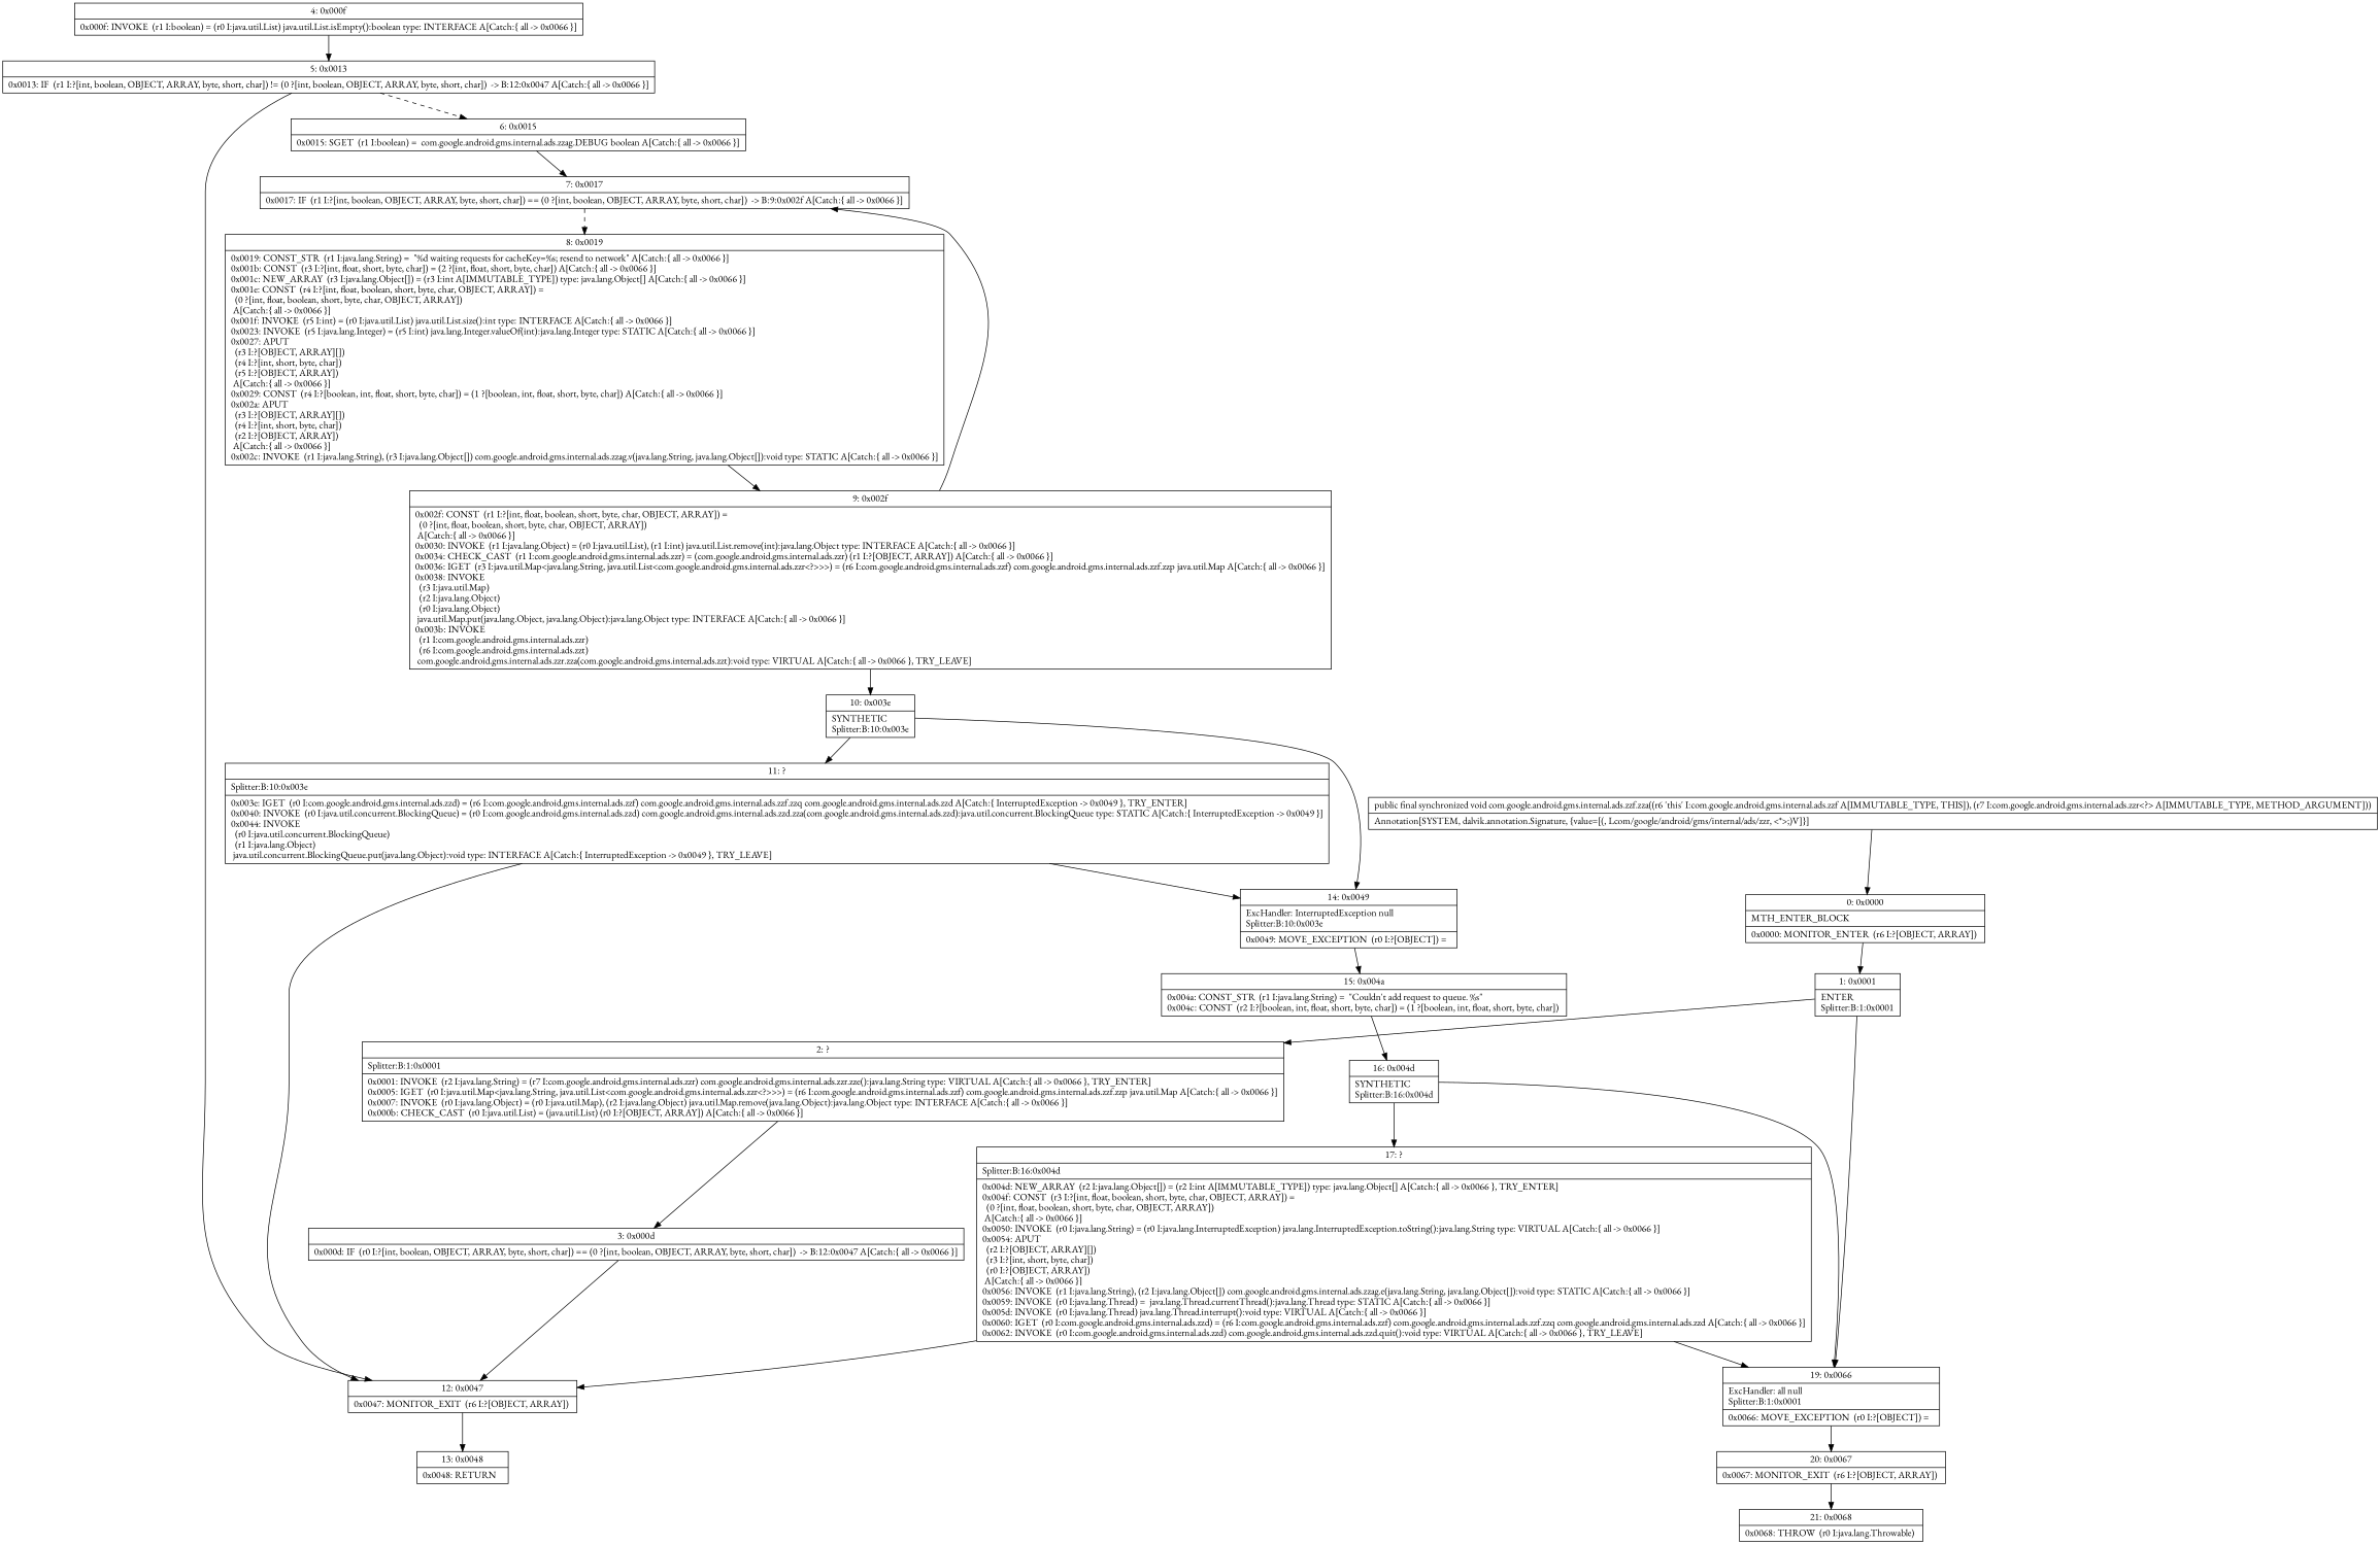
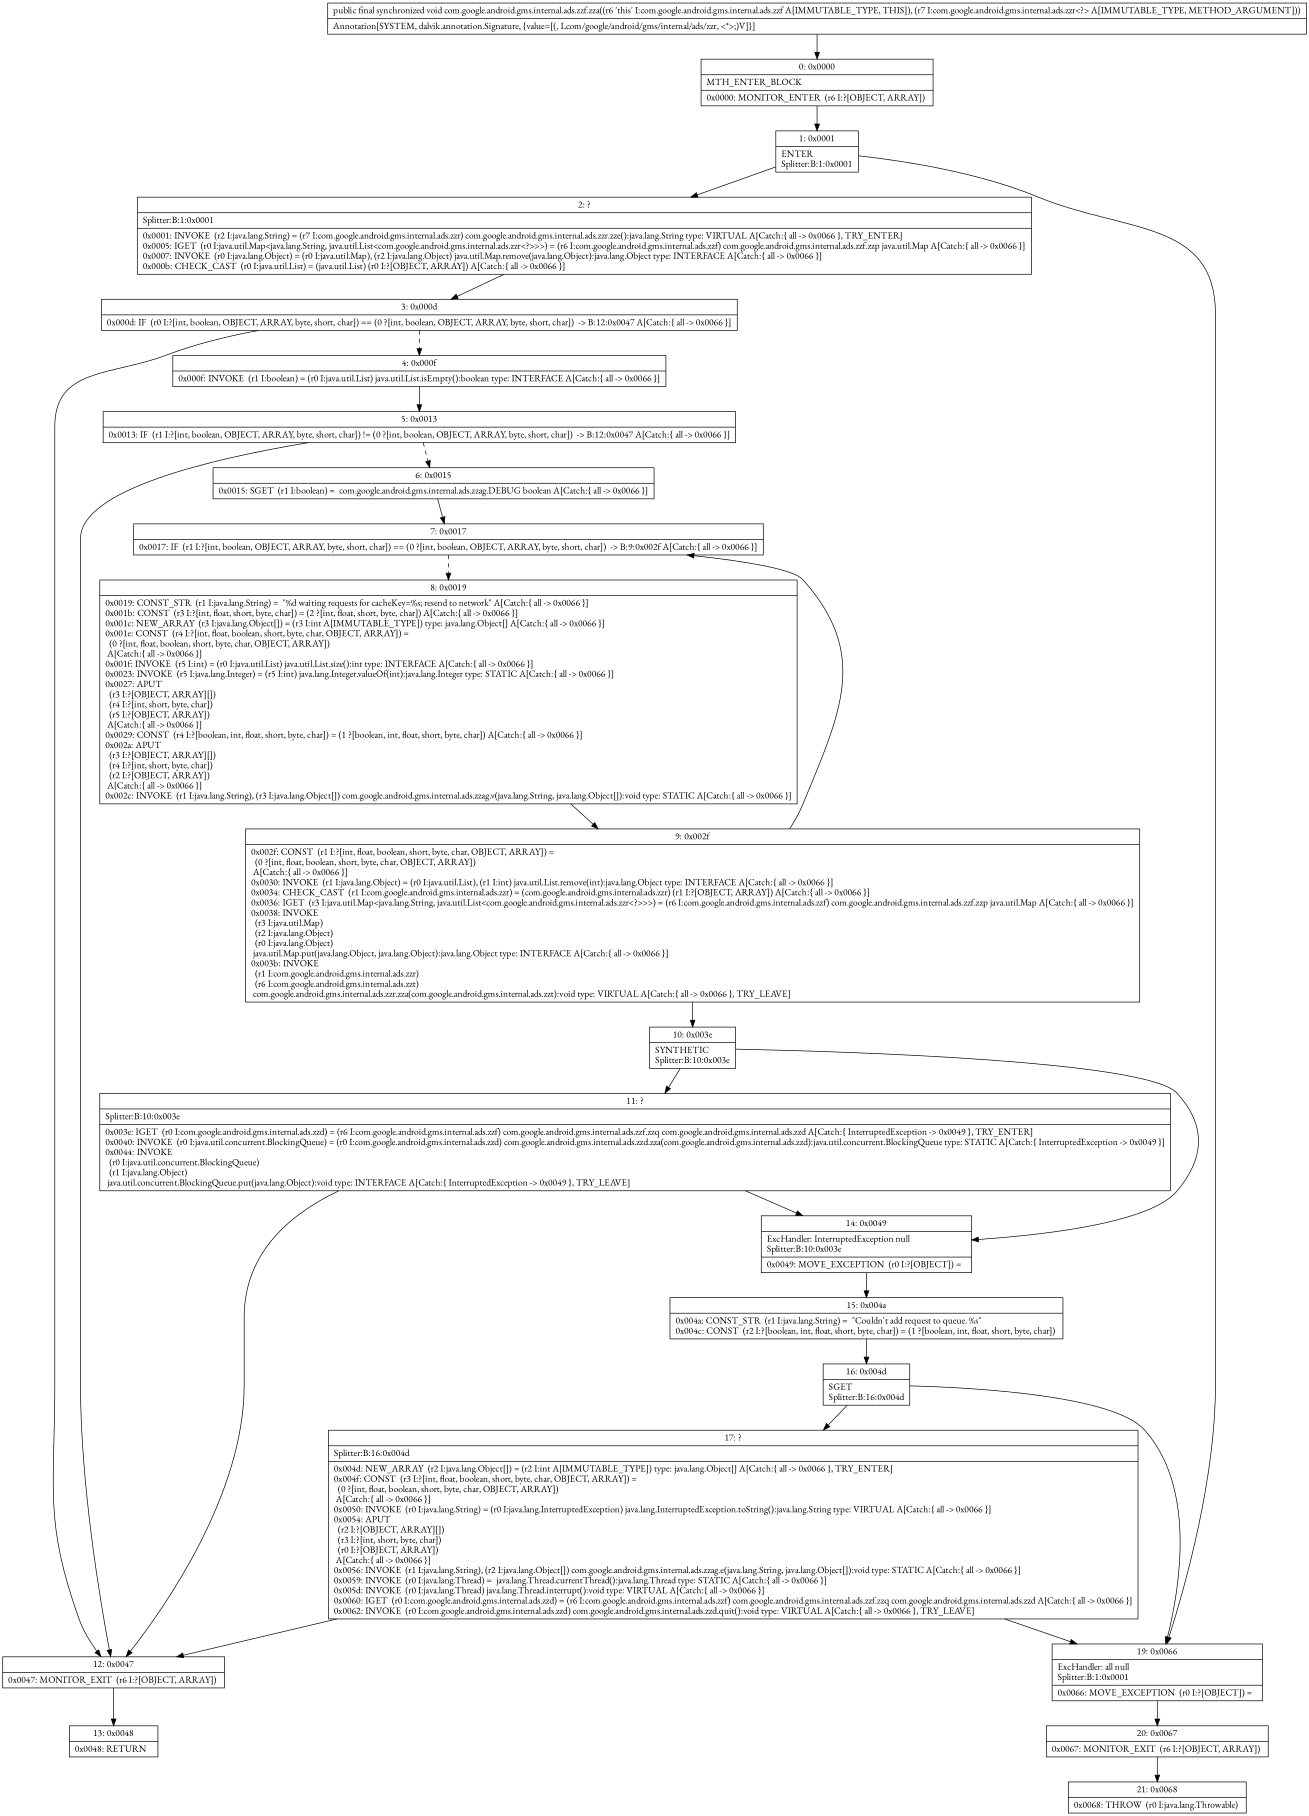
  digraph {
    fontname="EB Garamond"
    node [fontname="EB Garamond" shape=record]
    edge [fontname="EB Garamond"]
    n1 [label="{0\:\ 0x0000|MTH_ENTER_BLOCK\l|0x0000: MONITOR_ENTER  (r6 I:?[OBJECT, ARRAY]) \l}"]
    n2 [label="{1\:\ 0x0001|ENTER\lSplitter:B:1:0x0001\l}"]
    n3 [label="{2\:\ ?|Splitter:B:1:0x0001\l|0x0001: INVOKE  (r2 I:java.lang.String) = (r7 I:com.google.android.gms.internal.ads.zzr) com.google.android.gms.internal.ads.zzr.zze():java.lang.String type: VIRTUAL A[Catch:\{ all \-\> 0x0066 \}, TRY_ENTER]\l0x0005: IGET  (r0 I:java.util.Map\<java.lang.String, java.util.List\<com.google.android.gms.internal.ads.zzr\<?\>\>\>) = (r6 I:com.google.android.gms.internal.ads.zzf) com.google.android.gms.internal.ads.zzf.zzp java.util.Map A[Catch:\{ all \-\> 0x0066 \}]\l0x0007: INVOKE  (r0 I:java.lang.Object) = (r0 I:java.util.Map), (r2 I:java.lang.Object) java.util.Map.remove(java.lang.Object):java.lang.Object type: INTERFACE A[Catch:\{ all \-\> 0x0066 \}]\l0x000b: CHECK_CAST  (r0 I:java.util.List) = (java.util.List) (r0 I:?[OBJECT, ARRAY]) A[Catch:\{ all \-\> 0x0066 \}]\l}"]
    n4 [label="{19\:\ 0x0066|ExcHandler: all null\lSplitter:B:1:0x0001\l|0x0066: MOVE_EXCEPTION  (r0 I:?[OBJECT]) =  \l}"]
    n5 [label="{3\:\ 0x000d|0x000d: IF  (r0 I:?[int, boolean, OBJECT, ARRAY, byte, short, char]) == (0 ?[int, boolean, OBJECT, ARRAY, byte, short, char])  \-\> B:12:0x0047 A[Catch:\{ all \-\> 0x0066 \}]\l}"]
    n6 [label="{20\:\ 0x0067|0x0067: MONITOR_EXIT  (r6 I:?[OBJECT, ARRAY]) \l}"]
    n7 [label="{4\:\ 0x000f|0x000f: INVOKE  (r1 I:boolean) = (r0 I:java.util.List) java.util.List.isEmpty():boolean type: INTERFACE A[Catch:\{ all \-\> 0x0066 \}]\l}"]
    n8 [label="{12\:\ 0x0047|0x0047: MONITOR_EXIT  (r6 I:?[OBJECT, ARRAY]) \l}"]
    n9 [label="{5\:\ 0x0013|0x0013: IF  (r1 I:?[int, boolean, OBJECT, ARRAY, byte, short, char]) != (0 ?[int, boolean, OBJECT, ARRAY, byte, short, char])  \-\> B:12:0x0047 A[Catch:\{ all \-\> 0x0066 \}]\l}"]
    n10 [label="{13\:\ 0x0048|0x0048: RETURN   \l}"]
    n11 [label="{6\:\ 0x0015|0x0015: SGET  (r1 I:boolean) =  com.google.android.gms.internal.ads.zzag.DEBUG boolean A[Catch:\{ all \-\> 0x0066 \}]\l}"]
    n12 [label="{7\:\ 0x0017|0x0017: IF  (r1 I:?[int, boolean, OBJECT, ARRAY, byte, short, char]) == (0 ?[int, boolean, OBJECT, ARRAY, byte, short, char])  \-\> B:9:0x002f A[Catch:\{ all \-\> 0x0066 \}]\l}"]
    n13 [label="{8\:\ 0x0019|0x0019: CONST_STR  (r1 I:java.lang.String) =  \"%d waiting requests for cacheKey=%s; resend to network\" A[Catch:\{ all \-\> 0x0066 \}]\l0x001b: CONST  (r3 I:?[int, float, short, byte, char]) = (2 ?[int, float, short, byte, char]) A[Catch:\{ all \-\> 0x0066 \}]\l0x001c: NEW_ARRAY  (r3 I:java.lang.Object[]) = (r3 I:int A[IMMUTABLE_TYPE]) type: java.lang.Object[] A[Catch:\{ all \-\> 0x0066 \}]\l0x001e: CONST  (r4 I:?[int, float, boolean, short, byte, char, OBJECT, ARRAY]) = \l  (0 ?[int, float, boolean, short, byte, char, OBJECT, ARRAY])\l A[Catch:\{ all \-\> 0x0066 \}]\l0x001f: INVOKE  (r5 I:int) = (r0 I:java.util.List) java.util.List.size():int type: INTERFACE A[Catch:\{ all \-\> 0x0066 \}]\l0x0023: INVOKE  (r5 I:java.lang.Integer) = (r5 I:int) java.lang.Integer.valueOf(int):java.lang.Integer type: STATIC A[Catch:\{ all \-\> 0x0066 \}]\l0x0027: APUT  \l  (r3 I:?[OBJECT, ARRAY][])\l  (r4 I:?[int, short, byte, char])\l  (r5 I:?[OBJECT, ARRAY])\l A[Catch:\{ all \-\> 0x0066 \}]\l0x0029: CONST  (r4 I:?[boolean, int, float, short, byte, char]) = (1 ?[boolean, int, float, short, byte, char]) A[Catch:\{ all \-\> 0x0066 \}]\l0x002a: APUT  \l  (r3 I:?[OBJECT, ARRAY][])\l  (r4 I:?[int, short, byte, char])\l  (r2 I:?[OBJECT, ARRAY])\l A[Catch:\{ all \-\> 0x0066 \}]\l0x002c: INVOKE  (r1 I:java.lang.String), (r3 I:java.lang.Object[]) com.google.android.gms.internal.ads.zzag.v(java.lang.String, java.lang.Object[]):void type: STATIC A[Catch:\{ all \-\> 0x0066 \}]\l}"]
    n14 [label="{9\:\ 0x002f|0x002f: CONST  (r1 I:?[int, float, boolean, short, byte, char, OBJECT, ARRAY]) = \l  (0 ?[int, float, boolean, short, byte, char, OBJECT, ARRAY])\l A[Catch:\{ all \-\> 0x0066 \}]\l0x0030: INVOKE  (r1 I:java.lang.Object) = (r0 I:java.util.List), (r1 I:int) java.util.List.remove(int):java.lang.Object type: INTERFACE A[Catch:\{ all \-\> 0x0066 \}]\l0x0034: CHECK_CAST  (r1 I:com.google.android.gms.internal.ads.zzr) = (com.google.android.gms.internal.ads.zzr) (r1 I:?[OBJECT, ARRAY]) A[Catch:\{ all \-\> 0x0066 \}]\l0x0036: IGET  (r3 I:java.util.Map\<java.lang.String, java.util.List\<com.google.android.gms.internal.ads.zzr\<?\>\>\>) = (r6 I:com.google.android.gms.internal.ads.zzf) com.google.android.gms.internal.ads.zzf.zzp java.util.Map A[Catch:\{ all \-\> 0x0066 \}]\l0x0038: INVOKE  \l  (r3 I:java.util.Map)\l  (r2 I:java.lang.Object)\l  (r0 I:java.lang.Object)\l java.util.Map.put(java.lang.Object, java.lang.Object):java.lang.Object type: INTERFACE A[Catch:\{ all \-\> 0x0066 \}]\l0x003b: INVOKE  \l  (r1 I:com.google.android.gms.internal.ads.zzr)\l  (r6 I:com.google.android.gms.internal.ads.zzt)\l com.google.android.gms.internal.ads.zzr.zza(com.google.android.gms.internal.ads.zzt):void type: VIRTUAL A[Catch:\{ all \-\> 0x0066 \}, TRY_LEAVE]\l}"]
    n15 [label="{10\:\ 0x003e|SYNTHETIC\lSplitter:B:10:0x003e\l}"]
    n16 [label="{11\:\ ?|Splitter:B:10:0x003e\l|0x003e: IGET  (r0 I:com.google.android.gms.internal.ads.zzd) = (r6 I:com.google.android.gms.internal.ads.zzf) com.google.android.gms.internal.ads.zzf.zzq com.google.android.gms.internal.ads.zzd A[Catch:\{ InterruptedException \-\> 0x0049 \}, TRY_ENTER]\l0x0040: INVOKE  (r0 I:java.util.concurrent.BlockingQueue) = (r0 I:com.google.android.gms.internal.ads.zzd) com.google.android.gms.internal.ads.zzd.zza(com.google.android.gms.internal.ads.zzd):java.util.concurrent.BlockingQueue type: STATIC A[Catch:\{ InterruptedException \-\> 0x0049 \}]\l0x0044: INVOKE  \l  (r0 I:java.util.concurrent.BlockingQueue)\l  (r1 I:java.lang.Object)\l java.util.concurrent.BlockingQueue.put(java.lang.Object):void type: INTERFACE A[Catch:\{ InterruptedException \-\> 0x0049 \}, TRY_LEAVE]\l}"]
    n17 [label="{14\:\ 0x0049|ExcHandler: InterruptedException null\lSplitter:B:10:0x003e\l|0x0049: MOVE_EXCEPTION  (r0 I:?[OBJECT]) =  \l}"]
    n18 [label="{15\:\ 0x004a|0x004a: CONST_STR  (r1 I:java.lang.String) =  \"Couldn't add request to queue. %s\" \l0x004c: CONST  (r2 I:?[boolean, int, float, short, byte, char]) = (1 ?[boolean, int, float, short, byte, char]) \l}"]
-   n19 [label="{16\:\ 0x004d|SYNTHETIC\lSplitter:B:16:0x004d\l}"]
+   n19 [label="{16\:\ 0x004d|SGET\lSplitter:B:16:0x004d\l}"]
    n20 [label="{17\:\ ?|Splitter:B:16:0x004d\l|0x004d: NEW_ARRAY  (r2 I:java.lang.Object[]) = (r2 I:int A[IMMUTABLE_TYPE]) type: java.lang.Object[] A[Catch:\{ all \-\> 0x0066 \}, TRY_ENTER]\l0x004f: CONST  (r3 I:?[int, float, boolean, short, byte, char, OBJECT, ARRAY]) = \l  (0 ?[int, float, boolean, short, byte, char, OBJECT, ARRAY])\l A[Catch:\{ all \-\> 0x0066 \}]\l0x0050: INVOKE  (r0 I:java.lang.String) = (r0 I:java.lang.InterruptedException) java.lang.InterruptedException.toString():java.lang.String type: VIRTUAL A[Catch:\{ all \-\> 0x0066 \}]\l0x0054: APUT  \l  (r2 I:?[OBJECT, ARRAY][])\l  (r3 I:?[int, short, byte, char])\l  (r0 I:?[OBJECT, ARRAY])\l A[Catch:\{ all \-\> 0x0066 \}]\l0x0056: INVOKE  (r1 I:java.lang.String), (r2 I:java.lang.Object[]) com.google.android.gms.internal.ads.zzag.e(java.lang.String, java.lang.Object[]):void type: STATIC A[Catch:\{ all \-\> 0x0066 \}]\l0x0059: INVOKE  (r0 I:java.lang.Thread) =  java.lang.Thread.currentThread():java.lang.Thread type: STATIC A[Catch:\{ all \-\> 0x0066 \}]\l0x005d: INVOKE  (r0 I:java.lang.Thread) java.lang.Thread.interrupt():void type: VIRTUAL A[Catch:\{ all \-\> 0x0066 \}]\l0x0060: IGET  (r0 I:com.google.android.gms.internal.ads.zzd) = (r6 I:com.google.android.gms.internal.ads.zzf) com.google.android.gms.internal.ads.zzf.zzq com.google.android.gms.internal.ads.zzd A[Catch:\{ all \-\> 0x0066 \}]\l0x0062: INVOKE  (r0 I:com.google.android.gms.internal.ads.zzd) com.google.android.gms.internal.ads.zzd.quit():void type: VIRTUAL A[Catch:\{ all \-\> 0x0066 \}, TRY_LEAVE]\l}"]
    n21 [label="{21\:\ 0x0068|0x0068: THROW  (r0 I:java.lang.Throwable) \l}"]
    n22 [label="{public final synchronized void com.google.android.gms.internal.ads.zzf.zza((r6 'this' I:com.google.android.gms.internal.ads.zzf A[IMMUTABLE_TYPE, THIS]), (r7 I:com.google.android.gms.internal.ads.zzr\<?\> A[IMMUTABLE_TYPE, METHOD_ARGUMENT]))  | Annotation[SYSTEM, dalvik.annotation.Signature, \{value=[(, Lcom\/google\/android\/gms\/internal\/ads\/zzr, \<*\>;)V]\}]\l}"]
    n1 -> n2
    n2 -> n3
    n2 -> n4
    n3 -> n5
    n4 -> n6
+   n5 -> n7 [style=dashed]
    n5 -> n8
    n6 -> n21
    n7 -> n9
    n8 -> n10
    n9 -> n8
    n9 -> n11 [style=dashed]
    n11 -> n12
    n12 -> n13 [style=dashed]
    n13 -> n14
    n14 -> n12
    n14 -> n15
    n15 -> n16
    n15 -> n17
    n16 -> n8
    n16 -> n17
    n17 -> n18
    n18 -> n19
    n19 -> n4
    n19 -> n20
    n20 -> n4
    n20 -> n8
    n22 -> n1
  }
